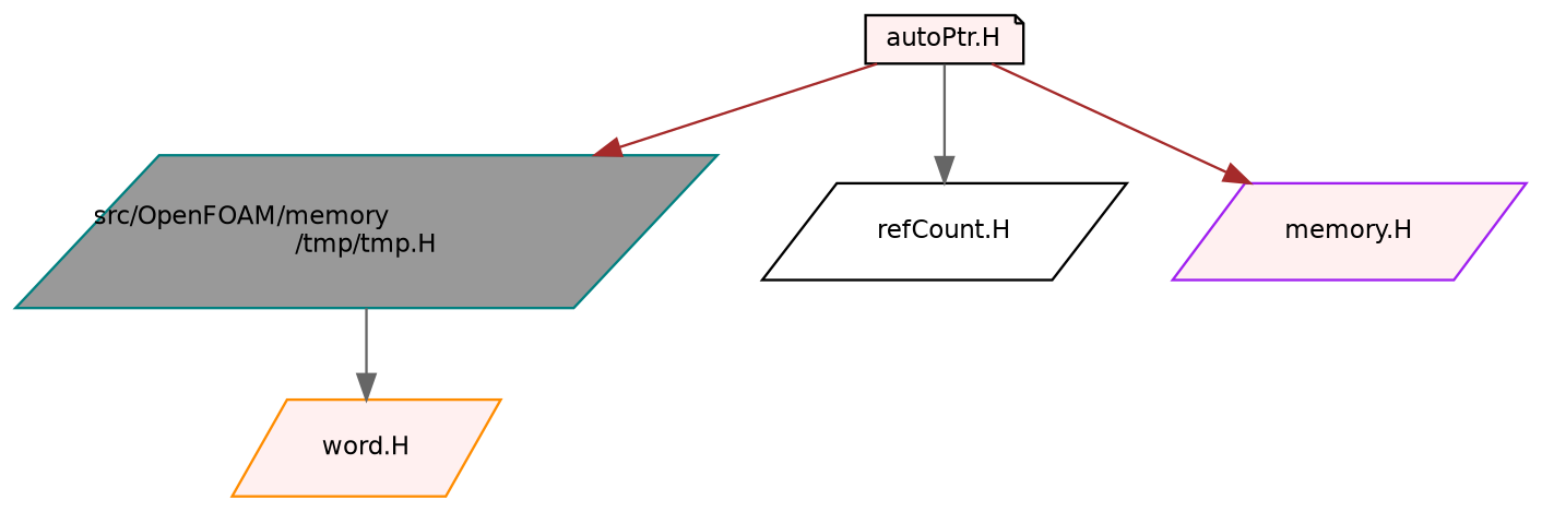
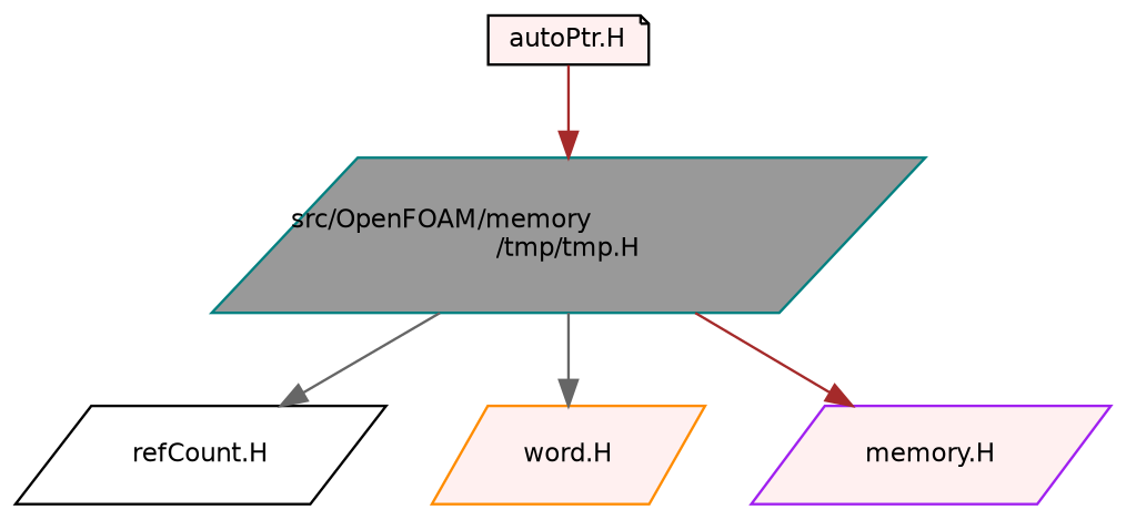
  digraph {
    node [color=black fillcolor="#FFF0F0" fontname=Helvetica fontsize=10 shape=parallelogram style=filled]
    edge [color=gray40 fontname=Helvetica fontsize=10 labelfontname=Helvetica labelfontsize=10 style=solid]
    n1 [color=teal fillcolor=grey60 fontcolor=black height=0.2 label="src/OpenFOAM/memory\l/tmp/tmp.H" width=0.4]
    n2 [fillcolor=white height=0.2 label="refCount.H" width=0.4]
    n3 [color=darkorange height=0.2 label="word.H" width=0.4]
    n4 [color=purple height=0.2 label="memory.H" width=0.4]
    n5 [height=0.2 label="autoPtr.H" shape=note width=0.4]
-   n5 -> n2
+   n1 -> n2
    n1 -> n3
-   n5 -> n4 [color=brown]
+   n1 -> n4 [color=brown]
    n5 -> n1 [color=brown]
  }
